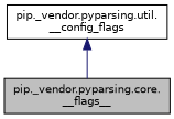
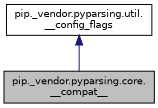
  digraph {
    node [color=black fontname=Helvetica fontsize=10 shape=record style=filled]
-   n1 [fillcolor=grey75 fontcolor=black height=0.2 label="pip._vendor.pyparsing.core.\l__flags__" width=0.4]
+   n1 [fillcolor=grey75 fontcolor=black height=0.2 label="pip._vendor.pyparsing.core.\l__compat__" width=0.4]
    n2 [fillcolor=white height=0.2 label="pip._vendor.pyparsing.util.\l__config_flags" width=0.4]
    n2 -> n1 [color=midnightblue dir=back fontname=Helvetica fontsize=10 labelfontname=Helvetica labelfontsize=10 style=solid]
  }
